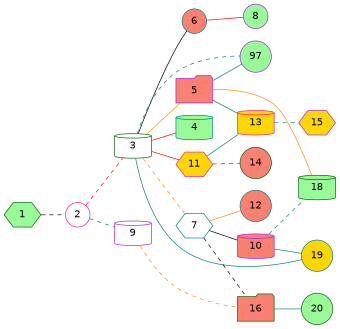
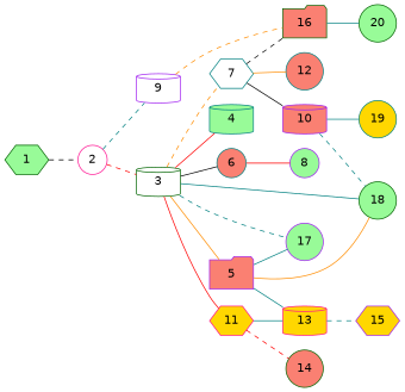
  graph {
    fontname="DejaVu Sans"
    rankdir=LR
    node [color=darkgreen fillcolor=palegreen fontname="DejaVu Sans" shape=circle style=filled]
    edge [color=teal fontname="DejaVu Sans" style=solid]
    1 [shape=hexagon]
    2 [color=deeppink fillcolor=white]
    3 [fillcolor=white shape=cylinder]
    9 [color=purple fillcolor=white shape=cylinder]
    4 [color=teal shape=cylinder]
    5 [color=purple fillcolor=salmon shape=folder]
    6 [color=teal fillcolor=salmon]
    7 [color=teal fillcolor=white shape=hexagon]
    11 [color=deeppink fillcolor=gold shape=hexagon]
-   17 [color=purple label=97]
+   17 [color=purple]
    19 [color=teal fillcolor=gold]
    16 [fillcolor=salmon shape=folder]
    13 [color=deeppink fillcolor=gold shape=cylinder]
-   18 [shape=cylinder]
+   18
    8 [color=purple]
    10 [color=purple fillcolor=salmon shape=cylinder]
    12 [color=teal fillcolor=salmon]
    14 [fillcolor=salmon]
    15 [color=purple fillcolor=gold shape=hexagon]
    20
    1 -- 2 [color=black style=dashed]
    2 -- 3 [color=red style=dashed]
    2 -- 9 [style=dashed]
    3 -- 4 [color=red]
    3 -- 5 [color=darkorange]
    3 -- 6 [color=black]
    3 -- 7 [color=darkorange style=dashed]
    3 -- 11 [color=red]
    3 -- 17 [style=dashed]
-   3 -- 19
+   3 -- 18
    9 -- 16 [color=darkorange style=dashed]
    5 -- 17
    5 -- 13
    5 -- 18 [color=darkorange]
    6 -- 8 [color=red]
    7 -- 16 [color=black style=dashed]
    7 -- 10 [color=black]
    7 -- 12 [color=darkorange]
    11 -- 13
    11 -- 14 [color=red style=dashed]
    16 -- 20
    13 -- 15 [style=dashed]
    10 -- 19
    10 -- 18 [style=dashed]
  }
